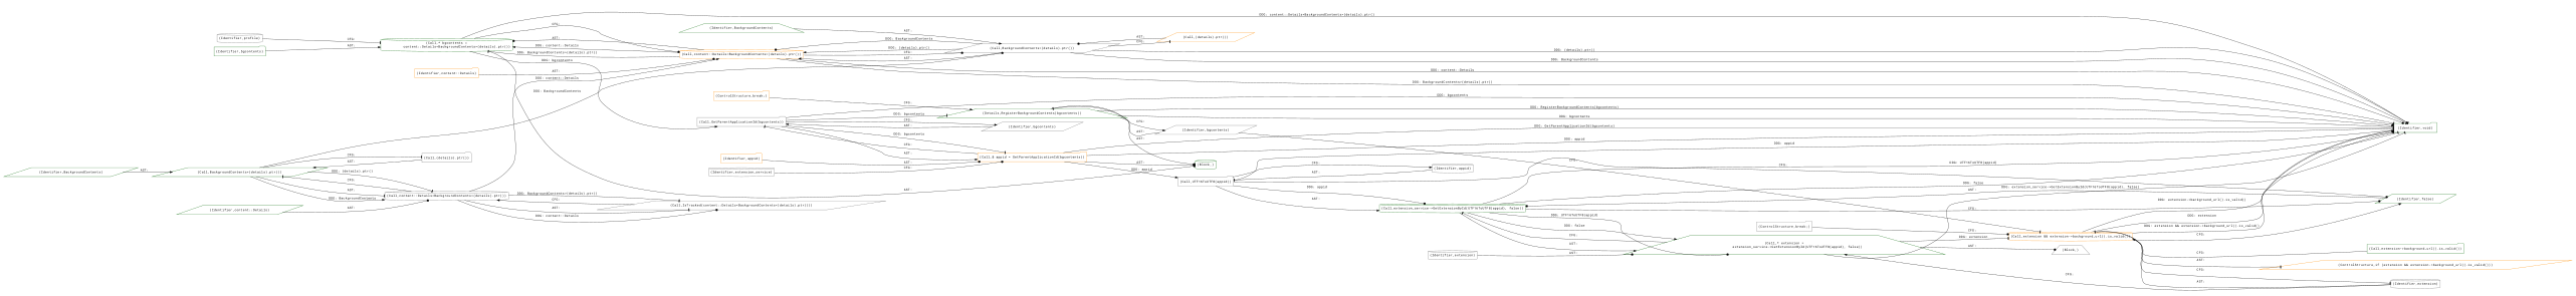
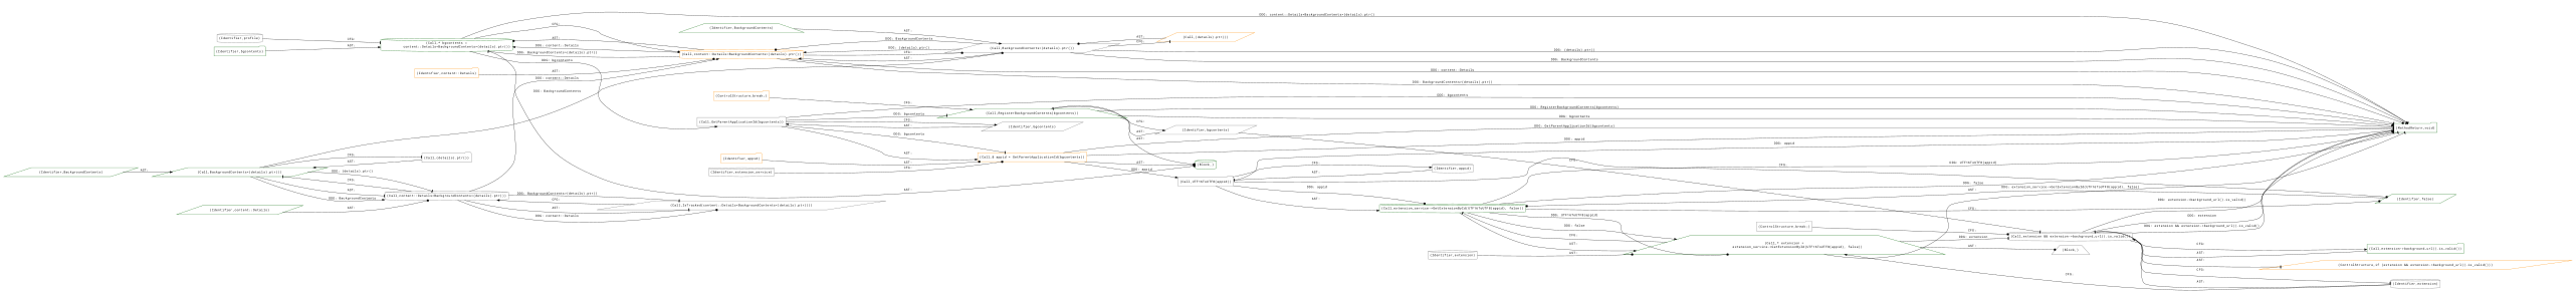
  digraph {
    fontname="Roboto Mono"
    rankdir=LR
    node [color=gray40 fontname="Roboto Mono" shape=cylinder]
    edge [arrowhead=tee fontname="Roboto Mono"]
    n1 [color=darkgreen label="(Call,* bgcontents =\n          content::Details<BackgroundContents>(details).ptr())"]
    n2 [color=darkorange label="(Call,content::Details<BackgroundContents>(details).ptr())"]
    n3 [label="(Call,GetParentApplicationId(bgcontents))" shape=folder]
-   n4 [color=darkgreen label="(Identifier,void)" shape=folder]
+   n4 [color=darkgreen label="(MethodReturn,void)" shape=folder]
    n5 [color=darkgreen label="(Block,)"]
    n6 [label="(Call,BackgroundContents>(details).ptr())" shape=parallelogram]
    n7 [color=darkorange label="(Call,& appid = GetParentApplicationId(bgcontents))" shape=folder]
-   n8 [color=darkgreen label="(Details,RegisterBackgroundContents(bgcontents))" shape=trapezium]
+   n8 [color=darkgreen label="(Call,RegisterBackgroundContents(bgcontents))" shape=trapezium]
    n9 [label="(Identifier,bgcontents)" shape=parallelogram]
    n10 [color=darkorange label="(Call,(details).ptr())" shape=parallelogram]
    n11 [label="(Call,content::Details<BackgroundContents>(details).ptr())"]
    n12 [color=darkgreen label="(Call,BackgroundContents>(details).ptr())" shape=parallelogram]
    n13 [label="(Call,IsTracked(content::Details<BackgroundContents>(details).ptr()))" shape=parallelogram]
    n14 [label="(Call,(details).ptr())" shape=folder]
    n15 [label="(Call,UTF16ToUTF8(appid))" shape=folder]
    n16 [label="(Identifier,bgcontents)" shape=parallelogram]
    n17 [color=darkgreen label="(Call,extension_service->GetExtensionById(UTF16ToUTF8(appid), false))"]
    n18 [label="(Identifier,appid)"]
    n19 [color=darkgreen label="(Identifier,false)" shape=parallelogram]
    n20 [color=darkgreen label="(Call,* extension =\n             extension_service->GetExtensionById(UTF16ToUTF8(appid), false))" shape=trapezium]
-   n21 [color=darkorange label="(Call,extension && extension->background_url().is_valid())"]
+   n21 [label="(Call,extension && extension->background_url().is_valid())"]
    n22 [label="(Block,)" shape=trapezium]
    n23 [label="(Identifier,extension)"]
    n24 [color=darkorange label="(ControlStructure,if (extension && extension->background_url().is_valid()))" shape=parallelogram]
    n25 [color=darkgreen label="(Call,extension->background_url().is_valid())" shape=folder]
    n26 [color=darkgreen label="(Identifier,BackgroundContents)" shape=parallelogram]
    n27 [label="(ControlStructure,break;)" shape=folder]
    n28 [color=darkgreen label="(Identifier,BackgroundContents)" shape=trapezium]
    n29 [label="(Identifier,extension)"]
    n30 [color=darkorange label="(Identifier,content::Details)" shape=folder]
    n31 [color=darkorange label="(Identifier,appid)" shape=folder]
    n32 [color=darkorange label="(ControlStructure,break;)" shape=folder]
    n33 [color=darkgreen label="(Identifier,content::Details)" shape=parallelogram]
    n34 [color=darkgreen label="(Identifier,bgcontents)" shape=folder]
    n35 [label="(Identifier,profile)"]
    n36 [label="(Identifier,extension_service)"]
    n1 -> n2 [arrowhead=dot label="CFG: "]
    n1 -> n3 [arrowhead=normal label="DDG: bgcontents"]
    n1 -> n4 [label="DDG: content::Details<BackgroundContents>(details).ptr()"]
    n1 -> n5 [arrowhead=dot label="AST: "]
    n2 -> n1 [arrowhead=dot label="AST: "]
    n2 -> n1 [arrowhead=normal label="DDG: content::Details"]
    n2 -> n1 [label="DDG: BackgroundContents>(details).ptr()"]
    n2 -> n4 [arrowhead=dot label="DDG: content::Details"]
    n2 -> n4 [label="DDG: BackgroundContents>(details).ptr()"]
    n2 -> n6 [arrowhead=dot label="CFG: "]
    n3 -> n4 [arrowhead=dot label="DDG: bgcontents"]
    n3 -> n7 [arrowhead=normal label="AST: "]
    n3 -> n7 [label="DDG: bgcontents"]
    n3 -> n8 [label="DDG: bgcontents"]
    n3 -> n9 [arrowhead=normal label="CFG: "]
    n6 -> n2 [arrowhead=normal label="AST: "]
    n6 -> n2 [arrowhead=dot label="DDG: BackgroundContents"]
    n6 -> n2 [arrowhead=normal label="DDG: (details).ptr()"]
    n6 -> n4 [arrowhead=dot label="DDG: (details).ptr()"]
    n6 -> n4 [label="DDG: BackgroundContents"]
    n6 -> n10 [label="CFG: "]
-   n7 -> n3 [label="CFG: "]
    n7 -> n4 [label="DDG: appid"]
    n7 -> n4 [label="DDG: GetParentApplicationId(bgcontents)"]
    n7 -> n5 [arrowhead=normal label="AST: "]
    n7 -> n15 [arrowhead=normal label="DDG: appid"]
    n8 -> n4 [label="DDG: bgcontents"]
    n8 -> n4 [arrowhead=normal label="DDG: RegisterBackgroundContents(bgcontents)"]
    n8 -> n5 [arrowhead=dot label="AST: "]
    n8 -> n16 [arrowhead=normal label="CFG: "]
    n9 -> n3 [arrowhead=normal label="AST: "]
    n10 -> n6 [arrowhead=dot label="AST: "]
    n11 -> n2 [arrowhead=normal label="DDG: content::Details"]
    n11 -> n12 [label="CFG: "]
    n11 -> n13 [label="AST: "]
    n11 -> n13 [arrowhead=dot label="DDG: content::Details"]
    n11 -> n13 [label="DDG: BackgroundContents>(details).ptr()"]
    n12 -> n6 [arrowhead=dot label="DDG: BackgroundContents"]
    n12 -> n11 [label="AST: "]
    n12 -> n11 [arrowhead=normal label="DDG: BackgroundContents"]
    n12 -> n11 [label="DDG: (details).ptr()"]
    n12 -> n14 [label="CFG: "]
    n13 -> n11 [arrowhead=normal label="CFG: "]
    n14 -> n12 [arrowhead=normal label="AST: "]
    n15 -> n4 [label="DDG: appid"]
    n15 -> n17 [arrowhead=normal label="AST: "]
    n15 -> n17 [arrowhead=dot label="DDG: appid"]
    n15 -> n18 [arrowhead=normal label="CFG: "]
    n15 -> n19 [arrowhead=dot label="CFG: "]
    n16 -> n8 [label="AST: "]
    n16 -> n21 [label="CFG: "]
    n17 -> n4 [arrowhead=dot label="DDG: UTF16ToUTF8(appid)"]
    n17 -> n4 [label="DDG: false"]
    n17 -> n19 [arrowhead=dot label="CFG: "]
    n17 -> n20 [arrowhead=normal label="AST: "]
    n17 -> n20 [arrowhead=dot label="DDG: UTF16ToUTF8(appid)"]
    n17 -> n20 [arrowhead=normal label="DDG: false"]
    n18 -> n15 [label="AST: "]
    n19 -> n17 [arrowhead=dot label="AST: "]
    n20 -> n4 [label="DDG: extension_service->GetExtensionById(UTF16ToUTF8(appid), false)"]
    n20 -> n17 [label="CFG: "]
    n20 -> n21 [label="DDG: extension"]
    n20 -> n22 [arrowhead=dot label="AST: "]
    n21 -> n4 [label="DDG: extension->background_url().is_valid()"]
    n21 -> n4 [arrowhead=normal label="DDG: extension"]
    n21 -> n4 [label="DDG: extension && extension->background_url().is_valid()"]
    n21 -> n23 [label="CFG: "]
    n21 -> n24 [label="AST: "]
-   n21 -> n19 [arrowhead=normal label="CFG: "]
+   n21 -> n25 [arrowhead=normal label="CFG: "]
    n23 -> n20 [arrowhead=normal label="CFG: "]
    n23 -> n21 [label="AST: "]
-   n25 -> n21 [arrowhead=normal label="CFG: "]
+   n25 -> n21 [arrowhead=normal label="AST: "]
    n26 -> n12 [arrowhead=normal label="AST: "]
    n27 -> n21 [arrowhead=dot label="CFG: "]
    n28 -> n6 [arrowhead=normal label="AST: "]
    n29 -> n20 [arrowhead=dot label="AST: "]
    n30 -> n2 [arrowhead=dot label="AST: "]
    n31 -> n7 [arrowhead=dot label="AST: "]
    n32 -> n8 [arrowhead=normal label="CFG: "]
    n33 -> n11 [arrowhead=dot label="AST: "]
    n34 -> n1 [arrowhead=normal label="AST: "]
    n35 -> n1 [label="CFG: "]
    n36 -> n7 [arrowhead=dot label="CFG: "]
  }
